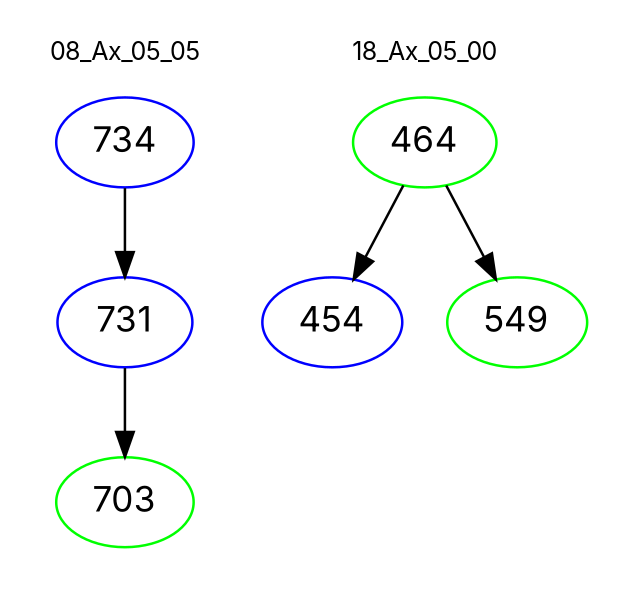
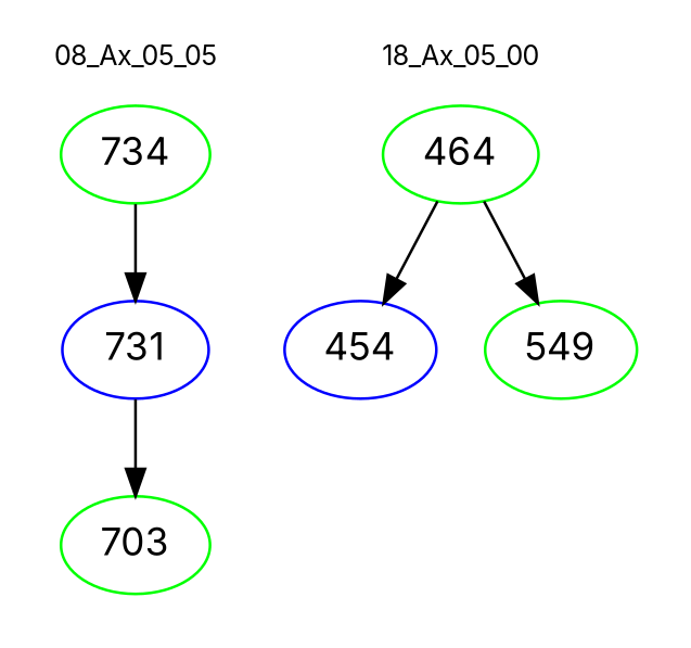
  digraph {
    fontname=Inter
    node [color=green fontname=Inter]
    edge [color=black fontname=Inter]
-   n1 [color=blue label=734]
+   n1 [label=734]
    n2 [color=blue label=731]
    n3 [label=703]
    n4 [label=464]
    n5 [color=blue label=454]
    n6 [label=549]
    subgraph cluster_1 {
      color=white
      fontsize=10
      label="08_Ax_05_05"
      n1
      n2
      n3
    }
    subgraph cluster_2 {
      color=white
      fontsize=10
      label="18_Ax_05_00"
      n4
      n5
      n6
    }
    n1 -> n2
    n2 -> n3
    n4 -> n5
    n4 -> n6
  }
